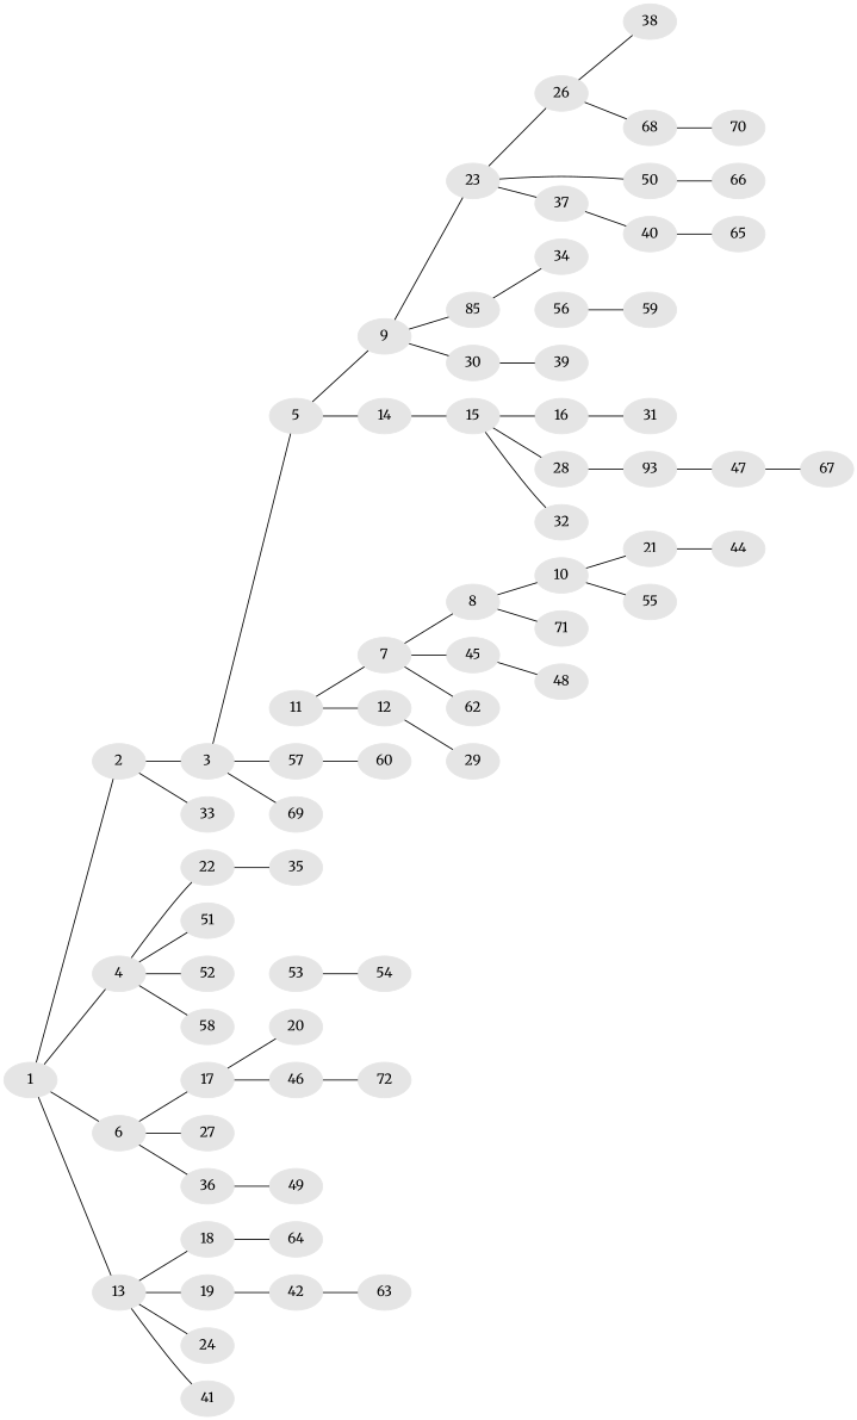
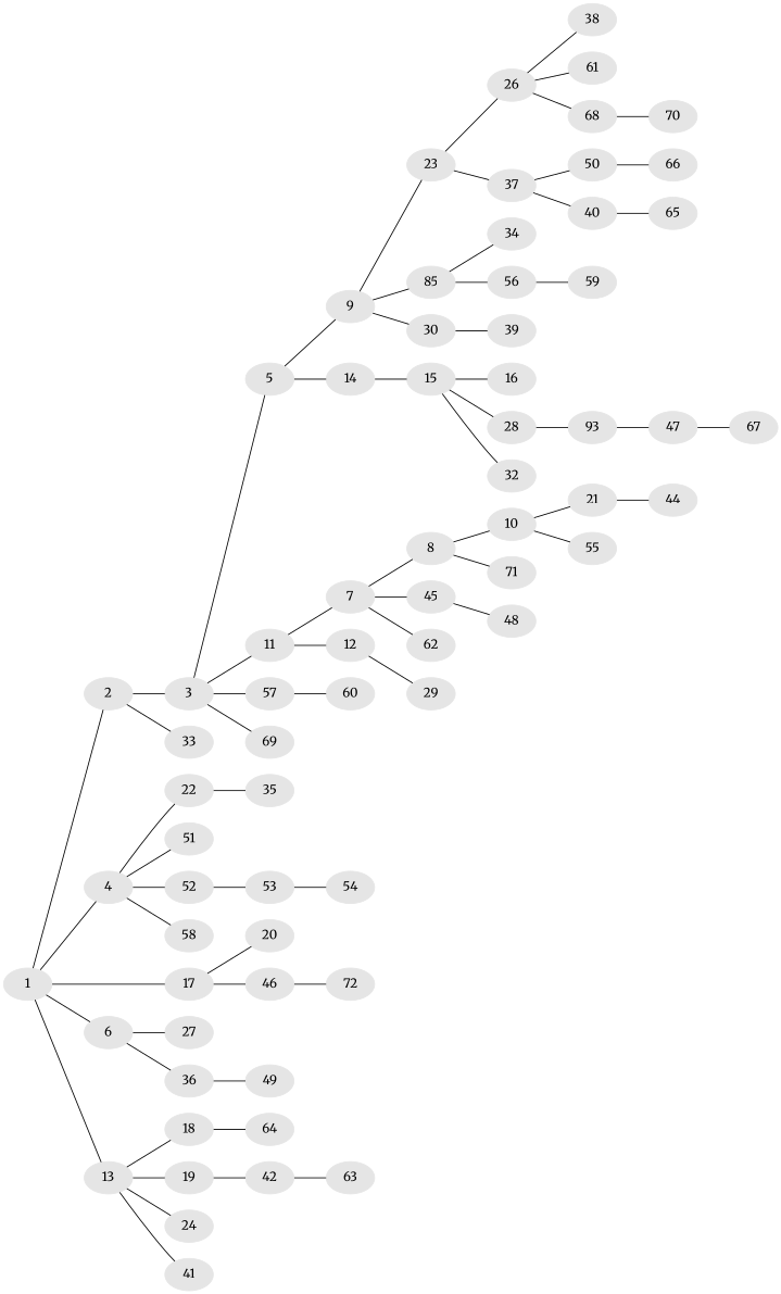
  graph {
    fontname=Merriweather
    rankdir=LR
    node [color=gray90 fontname=Merriweather style=filled]
    edge [fontname=Merriweather weight=1.0]
    1
    2
    4
    6
    13
    17
    3
    33
    22
    51
    52
    58
    27
    36
    18
    19
    24
    41
    20
    46
    5
    11
    57
    69
    9
    14
    7
    12
    60
    35
    53
    8
    45
    62
    23
    n36 [label=85]
    30
    15
    49
    10
    71
    48
    21
    55
    26
    37
    50
    34
    56
    39
    44
    29
    64
    42
    16
    28
    32
-   31
    n59 [label=93]
    72
    63
    38
+   61
    68
    40
    66
    59
    70
    47
    65
    67
    54
    1 -- 2
    1 -- 4
    1 -- 6
    1 -- 13
-   6 -- 17
+   1 -- 17
    2 -- 3 [weight=3.0]
    2 -- 33
    4 -- 22
    4 -- 51
    4 -- 52
    4 -- 58
    6 -- 27 [weight=2.0]
    6 -- 36
    13 -- 18
    13 -- 19
    13 -- 24
    13 -- 41
    17 -- 20
    17 -- 46 [weight=2.0]
    3 -- 5
+   3 -- 11
    3 -- 57
    3 -- 69
    22 -- 35
+   52 -- 53 [weight=2.0]
    36 -- 49
    18 -- 64
    19 -- 42
    46 -- 72
    5 -- 9
    5 -- 14
    11 -- 7
    11 -- 12
    57 -- 60 [weight=2.0]
    9 -- 23
    9 -- n36
    9 -- 30
    14 -- 15
    7 -- 8
    7 -- 45
    7 -- 62
    12 -- 29
    53 -- 54
    8 -- 10
    8 -- 71
    45 -- 48
    23 -- 26
    23 -- 37
-   23 -- 50
+   37 -- 50
    n36 -- 34
+   n36 -- 56
    30 -- 39
    15 -- 16 [weight=3.0]
    15 -- 28
    15 -- 32
    10 -- 21
    10 -- 55
    21 -- 44
    26 -- 38
+   26 -- 61
    26 -- 68
    37 -- 40
    50 -- 66
    56 -- 59
    42 -- 63
-   16 -- 31
    28 -- n59
    n59 -- 47
    68 -- 70
    40 -- 65
    47 -- 67
  }
